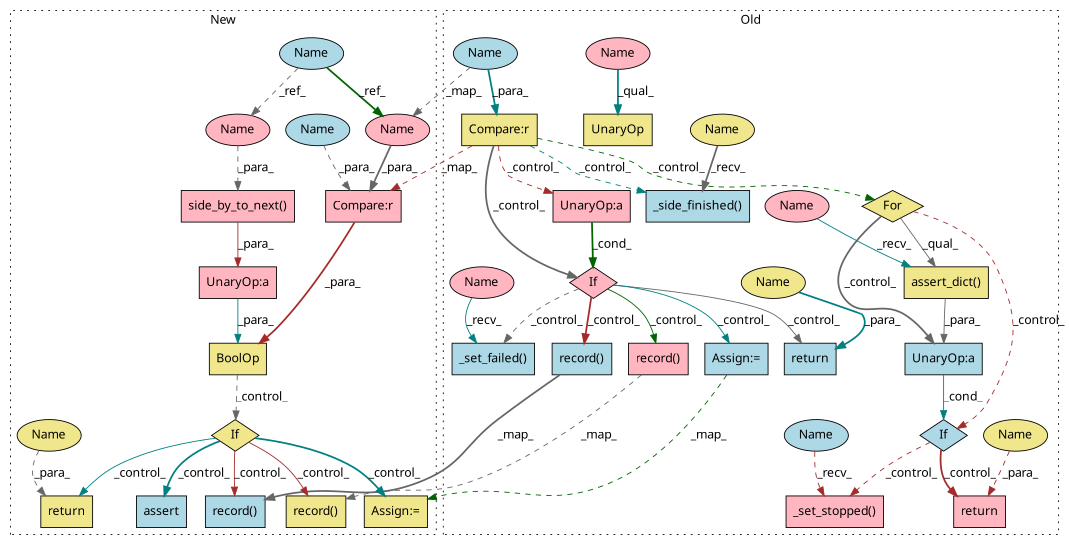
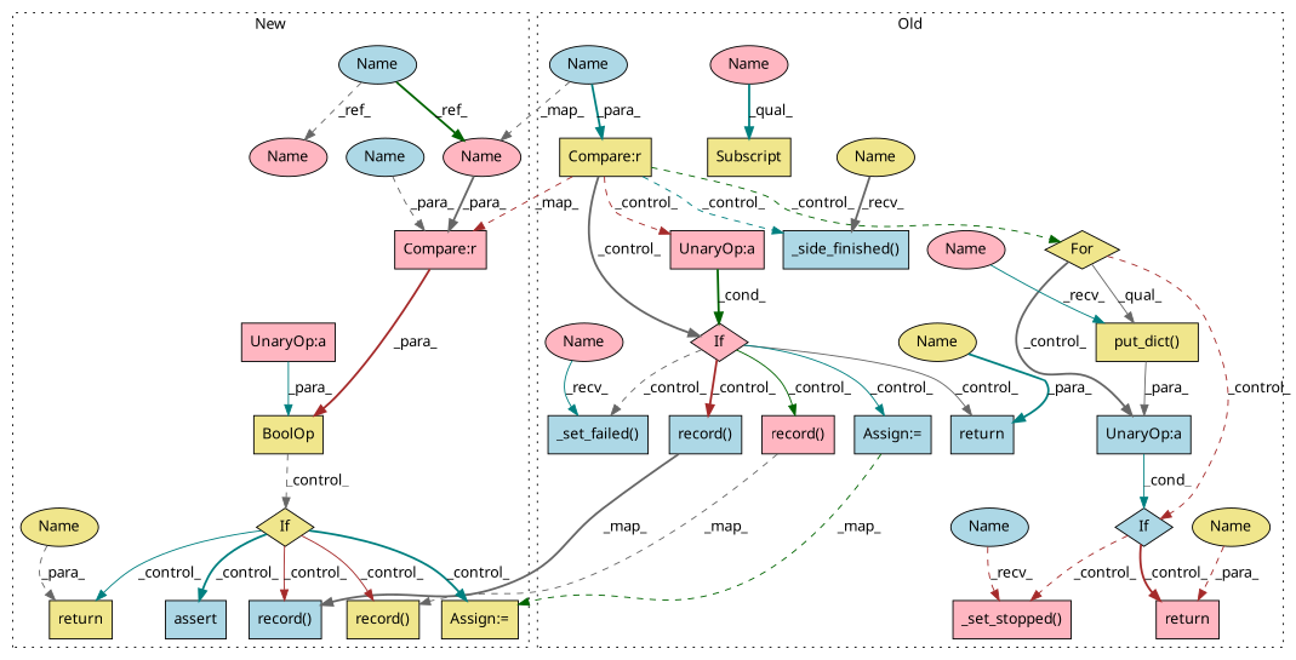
  digraph {
    fontname="Noto Sans"
    node [a=87 fillcolor=khaki fontname="Noto Sans" l=4 s=1640 shape=box style=filled]
    edge [color=gray40 fontname="Noto Sans" style=dashed]
-   n1 [a=75 l="17,1" label="assert_dict()" s="2602,2626"]
+   n1 [a=75 l="17,1" label="put_dict()" s="2602,2626"]
    n2 [a=75 fillcolor=lightpink l=19 label="_set_stopped()" s=2645]
    n3 [a=96 fillcolor=lightblue l=3 label=If s=2595 shape=diamond]
    n4 [a=61 fillcolor=lightblue l=29 label="UnaryOp:a" s=2598]
    n5 [a=107 l="4,14" label=For s="2549,2581" shape=diamond]
    n6 [a=93 fillcolor=lightpink l=7 label=return s=2681]
    n7 [a=93 fillcolor=lightblue l=7 label=return s=2297]
    n8 [a=75 fillcolor=lightblue l=20 label="_side_finished()" s=1745]
    n9 [a=40 l=12 label="Compare:r" s=1719]
    n10 [a=75 fillcolor=lightblue l="17,1" label="_set_failed()" s="2259,2279"]
    n11 [a=96 fillcolor=lightpink l=3 label=If s=1975 shape=diamond]
    n12 [a=61 fillcolor=lightpink l=45 label="UnaryOp:a" s=1978]
-   n13 [a=63 l="7,0" label=UnaryOp s="1817,0"]
+   n13 [a=63 l="7,0" label=Subscript s="1817,0"]
    n14 [a=75 fillcolor=lightpink l="27,1" label="record()" s="2162,2216"]
    n15 [a=68 fillcolor=lightblue l=17 label="Assign:=" s=2108]
    n16 [a=75 fillcolor=lightblue l="27,1" label="record()" s="2037,2090"]
    n17 [fillcolor=lightblue label=Name s=2645 shape=ellipse]
    n18 [label=Name s=1745 shape=ellipse]
    n19 [fillcolor=lightpink label=Name s=2259 shape=ellipse]
    n20 [label=Name s=2688 shape=ellipse]
    n21 [label=Name s=2304 shape=ellipse]
    n22 [fillcolor=lightpink label=Name s=1817 shape=ellipse]
    n23 [fillcolor=lightblue label=Name s=1719 shape=ellipse]
    n24 [fillcolor=lightpink l=7 label=Name s=2602 shape=ellipse]
    n25 [a=93 l=7 label=return s=1890]
    n26 [a=96 l=3 label=If s=1832 shape=diamond]
    n27 [a=72 l=46 label=BoolOp]
    n28 [a=40 fillcolor=lightpink l=12 label="Compare:r"]
    n29 [fillcolor=lightblue label=Name s=1606 shape=ellipse]
-   n30 [a=75 fillcolor=lightpink l="21,1" label="side_by_to_next()" s="1660,1685"]
    n31 [a=65 fillcolor=lightblue l=7 label=assert s=2092]
    n32 [a=61 fillcolor=lightpink l=30 label="UnaryOp:a" s=1656]
    n33 [a=75 l="27,1" label="record()" s="2028,2082"]
    n34 [a=68 l=17 label="Assign:=" s=1978]
    n35 [a=75 fillcolor=lightblue l="27,1" label="record()" s="1911,1964"]
    n36 [label=Name s=1897 shape=ellipse]
    n37 [fillcolor=lightblue label=Name s=1648 shape=ellipse]
    n38 [fillcolor=lightpink label=Name shape=ellipse]
    n39 [fillcolor=lightpink label=Name s=1681 shape=ellipse]
    subgraph cluster_1 {
      label=Old
      style=dotted
      n1
      n2
      n3
      n4
      n5
      n6
      n7
      n8
      n9
      n10
      n11
      n12
      n13
      n14
      n15
      n16
      n17
      n18
      n19
      n20
      n21
      n22
      n23
      n24
    }
    subgraph cluster_2 {
      label=New
      style=dotted
      n25
      n26
      n27
      n28
      n29
-     n30
      n31
      n32
      n33
      n34
      n35
      n36
      n37
      n38
      n39
    }
    n1 -> n4 [label=_para_ style=solid]
    n3 -> n2 [color=brown label=_control_]
    n3 -> n6 [color=brown label=_control_ style=bold]
    n4 -> n3 [color=teal label=_cond_ style=solid]
    n5 -> n1 [label=_qual_ style=solid]
    n5 -> n3 [color=brown label=_control_]
    n5 -> n4 [label=_control_ style=bold]
    n9 -> n5 [color=darkgreen label=_control_]
    n9 -> n8 [color=teal label=_control_]
    n9 -> n11 [label=_control_ style=bold]
    n9 -> n12 [color=brown label=_control_]
    n9 -> n28 [color=brown label=_map_]
    n11 -> n7 [label=_control_ style=solid]
    n11 -> n10 [label=_control_]
    n11 -> n14 [color=darkgreen label=_control_ style=solid]
    n11 -> n15 [color=teal label=_control_ style=solid]
    n11 -> n16 [color=brown label=_control_ style=bold]
    n12 -> n11 [color=darkgreen label=_cond_ style=bold]
    n14 -> n33 [label=_map_]
    n15 -> n34 [color=darkgreen label=_map_]
    n16 -> n35 [label=_map_ style=bold]
    n17 -> n2 [color=brown label=_recv_]
    n18 -> n8 [label=_recv_ style=bold]
    n19 -> n10 [color=teal label=_recv_ style=solid]
    n20 -> n6 [color=brown label=_para_]
    n21 -> n7 [color=teal label=_para_ style=bold]
    n22 -> n13 [color=teal label=_qual_ style=bold]
    n23 -> n9 [color=teal label=_para_ style=bold]
    n23 -> n38 [label=_map_]
    n24 -> n1 [color=teal label=_recv_ style=solid]
    n26 -> n25 [color=teal label=_control_ style=solid]
    n26 -> n31 [color=teal label=_control_ style=bold]
    n26 -> n33 [color=brown label=_control_ style=solid]
    n26 -> n34 [color=teal label=_control_ style=bold]
    n26 -> n35 [color=brown label=_control_ style=solid]
    n27 -> n26 [label=_control_]
    n28 -> n27 [color=brown label=_para_ style=bold]
    n29 -> n38 [color=darkgreen label=_ref_ style=bold]
    n29 -> n39 [label=_ref_]
-   n30 -> n32 [color=brown label=_para_ style=solid]
    n32 -> n27 [color=teal label=_para_ style=solid]
    n36 -> n25 [label=_para_]
    n37 -> n28 [label=_para_]
    n38 -> n28 [label=_para_ style=bold]
-   n39 -> n30 [label=_para_]
  }
